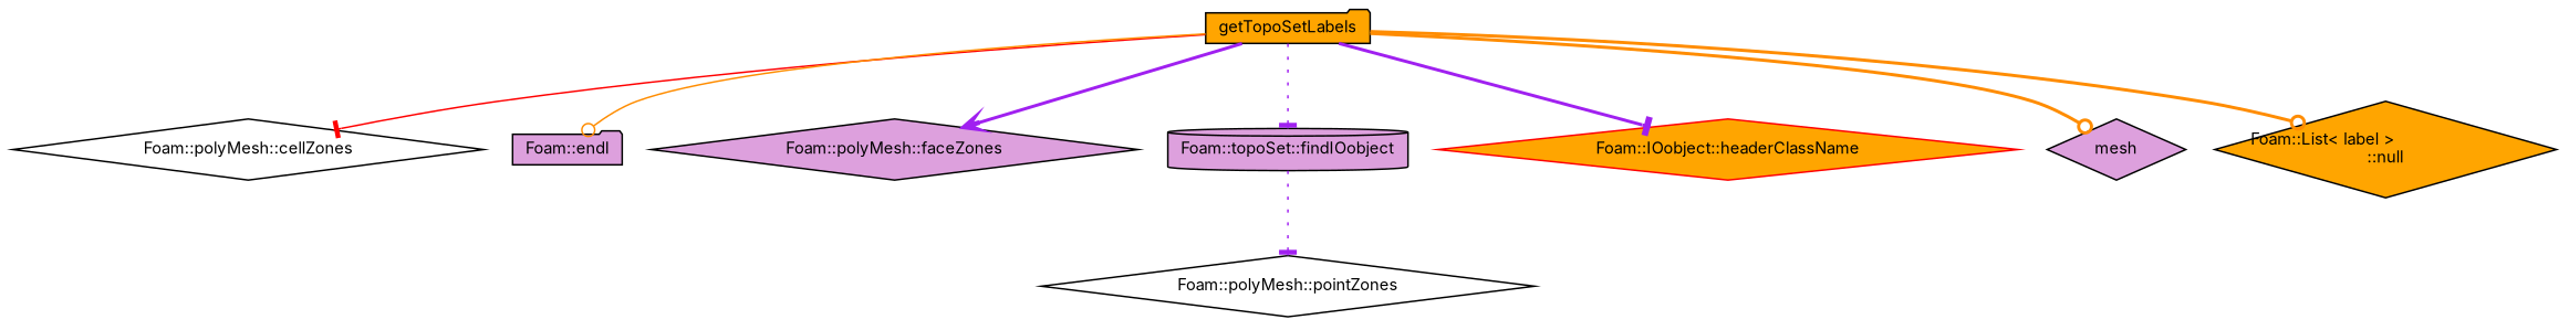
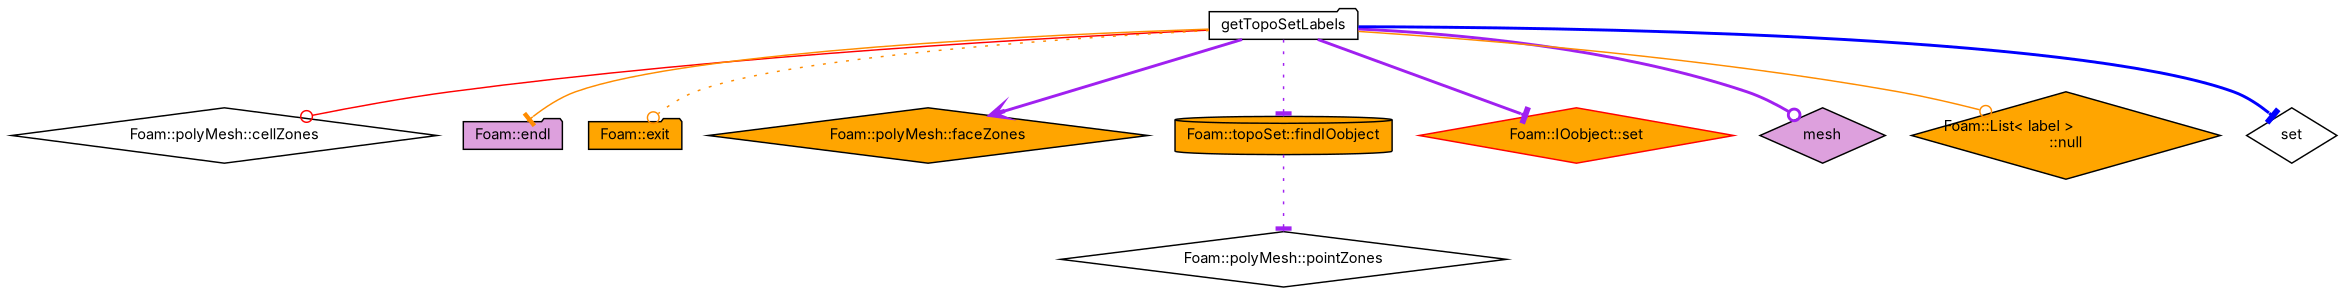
  digraph {
    fontname=Inter
    rankdir=TB
    node [color=black fillcolor=white fontname=Inter fontsize=10 shape=diamond style=filled]
    edge [arrowhead=tee color=darkorange fontname=Inter fontsize=10 labelfontname=Helvetica labelfontsize=10 style=bold]
-   n1 [fillcolor=orange fontcolor=black height=0.2 label=getTopoSetLabels shape=folder width=0.4]
+   n1 [fontcolor=black height=0.2 label=getTopoSetLabels shape=folder width=0.4]
    n2 [height=0.2 label="Foam::polyMesh::cellZones" width=0.4]
    n3 [fillcolor=plum height=0.2 label="Foam::endl" shape=folder width=0.4]
-   n5 [fillcolor=plum height=0.2 label="Foam::polyMesh::faceZones" width=0.4]
-   n6 [fillcolor=plum height=0.2 label="Foam::topoSet::findIOobject" shape=cylinder width=0.4]
-   n7 [color=red fillcolor=orange height=0.2 label="Foam::IOobject::headerClassName" width=0.4]
+   n4 [fillcolor=orange height=0.2 label="Foam::exit" shape=folder width=0.4]
+   n5 [fillcolor=orange height=0.2 label="Foam::polyMesh::faceZones" width=0.4]
+   n6 [fillcolor=orange height=0.2 label="Foam::topoSet::findIOobject" shape=cylinder width=0.4]
+   n7 [color=red fillcolor=orange height=0.2 label="Foam::IOobject::set" width=0.4]
    n8 [fillcolor=plum height=0.2 label=mesh width=0.4]
    n9 [fillcolor=orange height=0.2 label="Foam::List\< label \>\l::null" width=0.4]
+   n10 [height=0.2 label=set width=0.4]
    n11 [height=0.2 label="Foam::polyMesh::pointZones" width=0.4]
-   n1 -> n2 [color=red style=solid]
-   n1 -> n3 [arrowhead=odot style=solid]
+   n1 -> n2 [arrowhead=odot color=red style=solid]
+   n1 -> n3 [style=solid]
+   n1 -> n4 [arrowhead=odot style=dotted]
    n1 -> n5 [arrowhead=vee color=purple]
    n1 -> n6 [color=purple style=dotted]
    n1 -> n7 [color=purple]
-   n1 -> n8 [arrowhead=odot]
-   n1 -> n9 [arrowhead=odot]
+   n1 -> n8 [arrowhead=odot color=purple]
+   n1 -> n9 [arrowhead=odot style=solid]
+   n1 -> n10 [color=blue]
    n6 -> n11 [color=purple style=dotted]
  }
